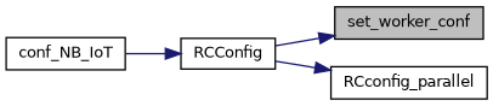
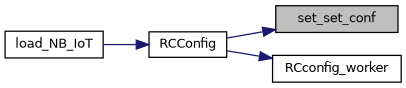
  digraph {
    rankdir=RL
    node [color=black fillcolor=white fontname=Helvetica fontsize=10 shape=record style=filled]
    edge [color=midnightblue dir=back fontname=Helvetica fontsize=10 labelfontname=Helvetica labelfontsize=10 style=solid]
-   n1 [fillcolor=grey75 fontcolor=black height=0.2 label=set_worker_conf width=0.4]
+   n1 [fillcolor=grey75 fontcolor=black height=0.2 label=set_set_conf width=0.4]
    n2 [height=0.2 label=RCConfig width=0.4]
-   n3 [height=0.2 label=RCconfig_parallel width=0.4]
-   n4 [height=0.2 label=conf_NB_IoT width=0.4]
+   n3 [height=0.2 label=RCconfig_worker width=0.4]
+   n4 [height=0.2 label=load_NB_IoT width=0.4]
    n1 -> n2
    n2 -> n4
    n3 -> n2
  }
